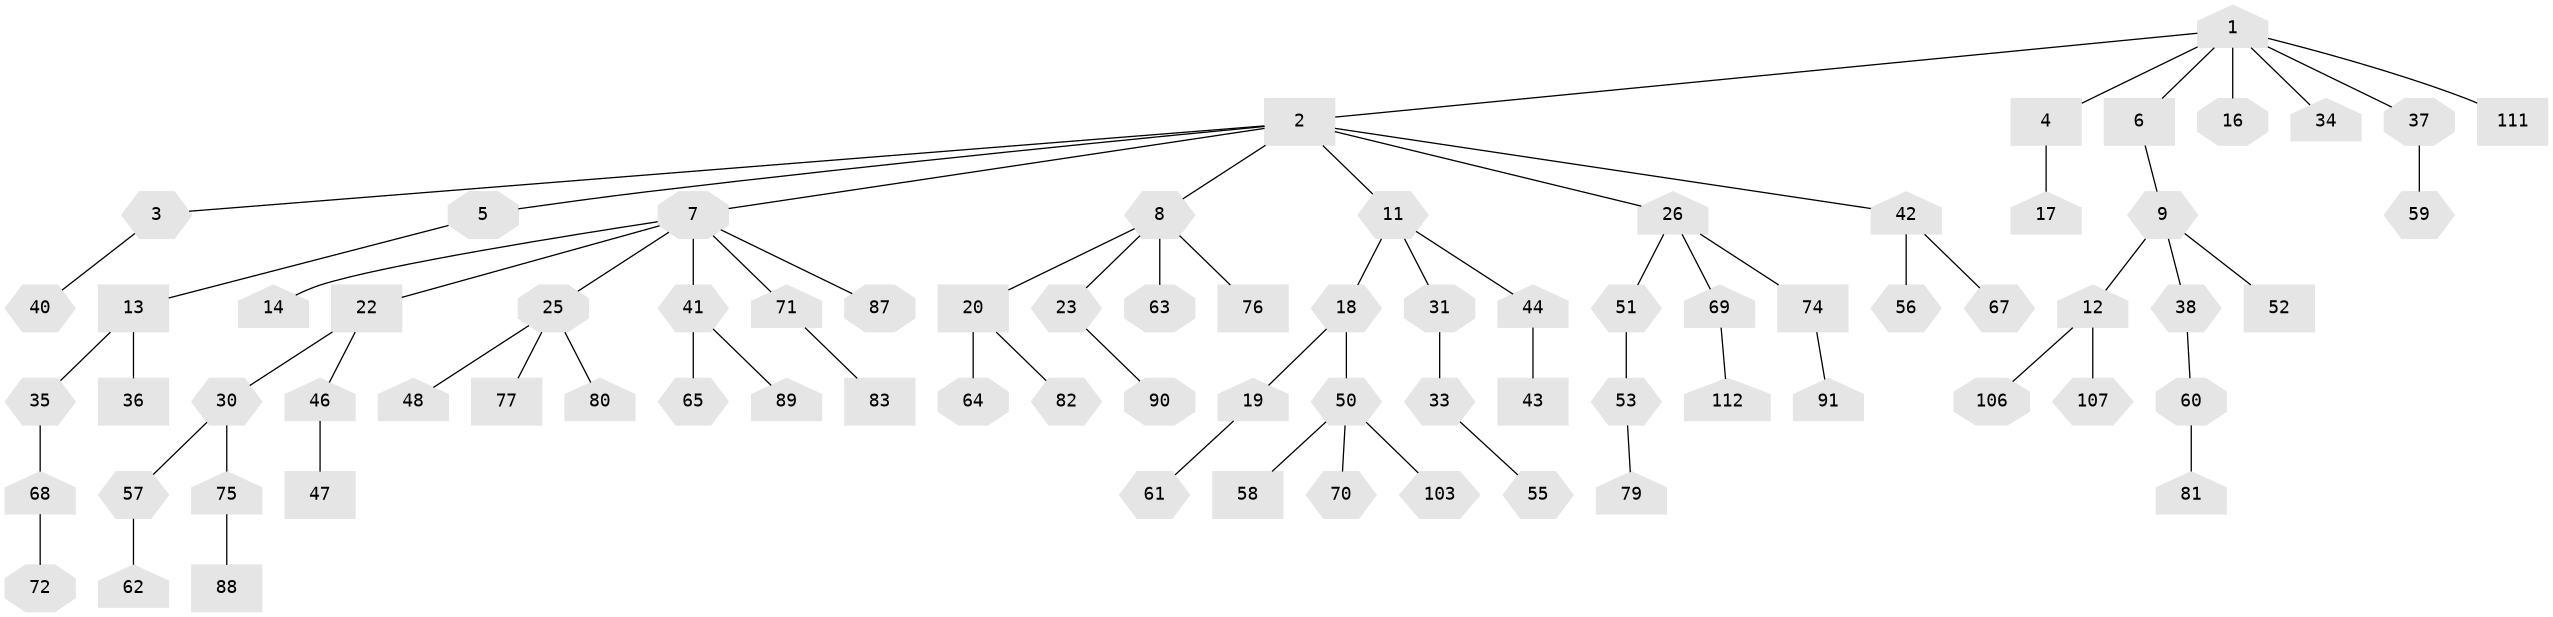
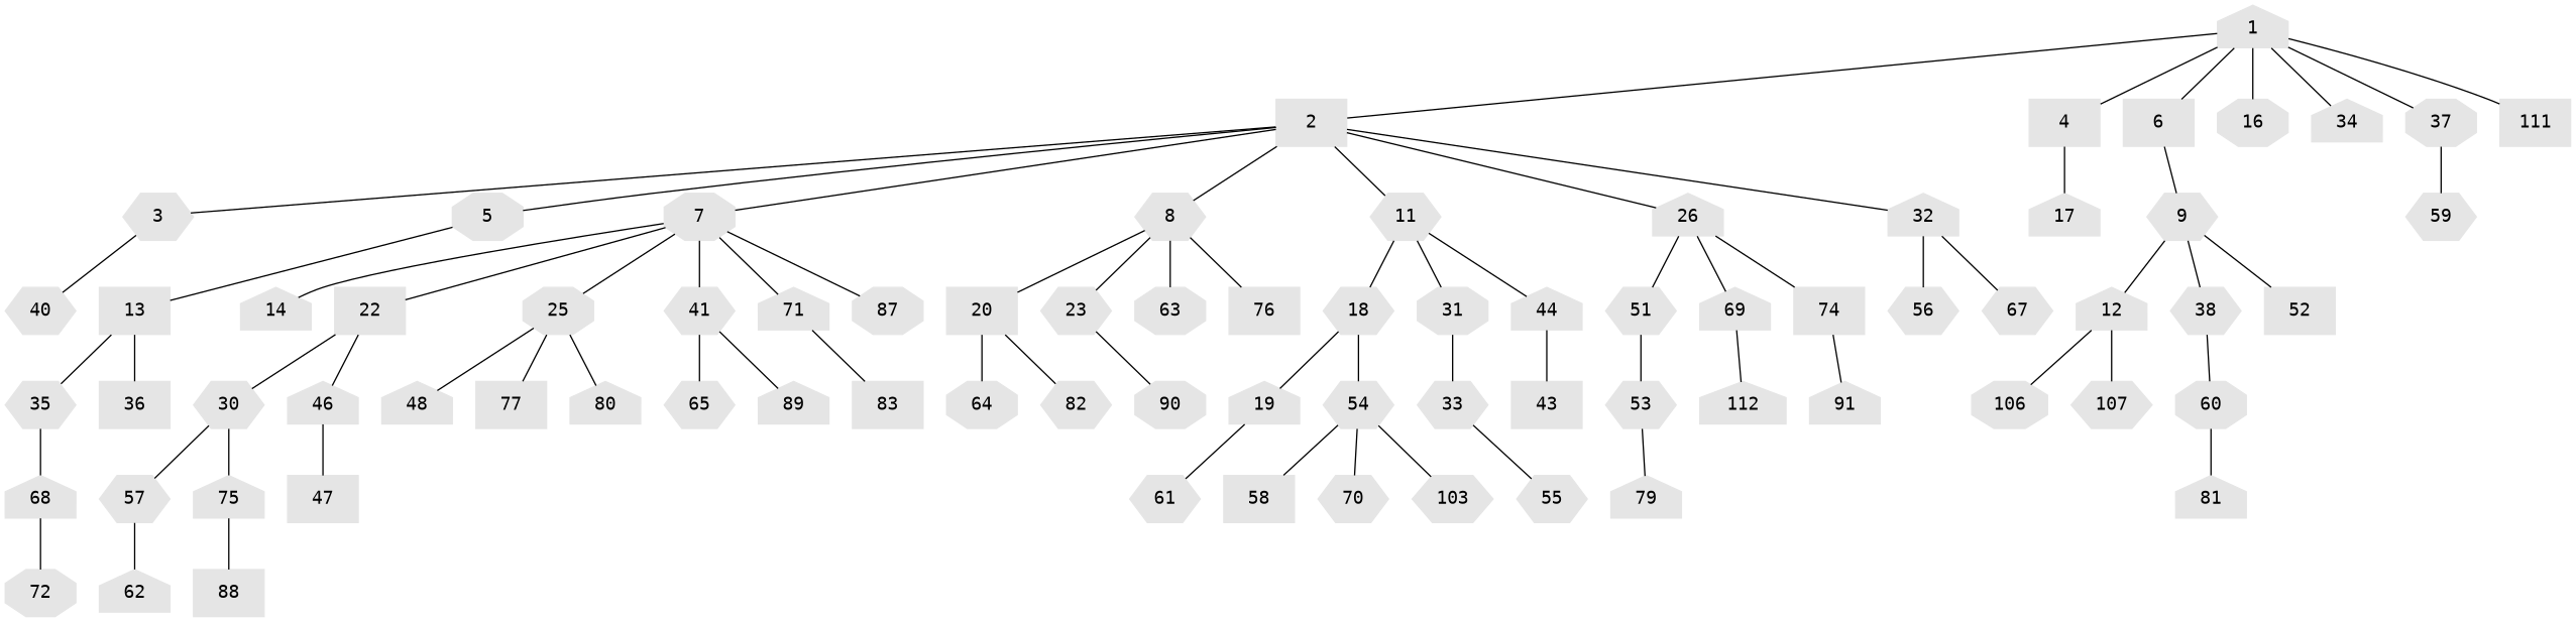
  graph {
    fontname="DejaVu Sans Mono"
    node [color=gray90 fontname="DejaVu Sans Mono" shape=hexagon style=filled]
    edge [fontname="DejaVu Sans Mono"]
    1 [shape=house]
    2 [shape=box]
    4 [shape=box]
    6 [shape=box]
    16 [shape=octagon super="+27"]
    34 [shape=house]
    37 [shape=octagon]
    111 [shape=box]
    3
    5 [shape=octagon]
    7 [shape=octagon super="+15"]
    8 [super="+78+39+21"]
    11
    26 [shape=house super="+66"]
-   32 [shape=house label=42]
+   32 [shape=house]
    17 [shape=house]
    9 [super="+10+50"]
    59
    40 [super="+97"]
    13 [shape=box super="+24"]
    14 [shape=house]
    22 [shape=box]
    25 [shape=octagon]
    41
    n25 [label=71 shape=house]
    87 [shape=octagon]
    20 [shape=box super="+28"]
    23
    63 [shape=octagon]
    76 [shape=box]
    18
    31 [shape=octagon]
    44 [shape=house]
    51
    69 [shape=house]
    74 [shape=box]
    56
    67
    35 [super="+110+45"]
    36 [shape=box super="+100+71"]
    12 [shape=house]
    38 [super="+93"]
    52 [shape=box]
    30
    46 [shape=house super="+49"]
    48 [shape=house]
    77 [shape=box]
    80 [shape=house super="+99"]
    65
    89 [shape=house]
    83 [shape=box super="+96"]
    64 [shape=octagon]
    82
    90 [shape=octagon super="+94"]
    106 [shape=octagon]
    107
    60 [shape=octagon]
    19 [shape=house]
-   54 [label=50]
+   54
    33 [super="+42"]
    43 [shape=box]
    68 [shape=house]
    61 [super="+86+85"]
    58 [shape=box]
    70 [super="+101+104"]
    103
    57
    75 [shape=house]
    47 [shape=box]
    53
    112 [shape=house]
    91 [shape=house super="+108+92"]
    62 [shape=house super="+84+113"]
    88 [shape=box super="+95"]
    55
    72 [shape=octagon]
    81 [shape=house]
    79 [shape=house]
    1 -- 2
    1 -- 4
    1 -- 6
    1 -- 16
    1 -- 34
    1 -- 37
    1 -- 111
    2 -- 3
    2 -- 5
    2 -- 7
    2 -- 8
    2 -- 11
    2 -- 26
    2 -- 32
    4 -- 17
    6 -- 9
    37 -- 59
    3 -- 40
    5 -- 13
    7 -- 14
    7 -- 22
    7 -- 25
    7 -- 41
    7 -- n25
    7 -- 87
    8 -- 20
    8 -- 23
    8 -- 63
    8 -- 76
    11 -- 18
    11 -- 31
    11 -- 44
    26 -- 51
    26 -- 69
    26 -- 74
    32 -- 56
    32 -- 67
    9 -- 12
    9 -- 38
    9 -- 52
    13 -- 35
    13 -- 36
    22 -- 30
    22 -- 46
    25 -- 48
    25 -- 77
    25 -- 80
    41 -- 65
    41 -- 89
    n25 -- 83
    20 -- 64
    20 -- 82
    23 -- 90
    18 -- 19
    18 -- 54
    31 -- 33
    44 -- 43
    51 -- 53
    69 -- 112
    74 -- 91
    35 -- 68
    12 -- 106
    12 -- 107
    38 -- 60
    30 -- 57
    30 -- 75
    46 -- 47
    60 -- 81
    19 -- 61
    54 -- 58
    54 -- 70
    54 -- 103
    33 -- 55
    68 -- 72
    57 -- 62
    75 -- 88
    53 -- 79
  }
